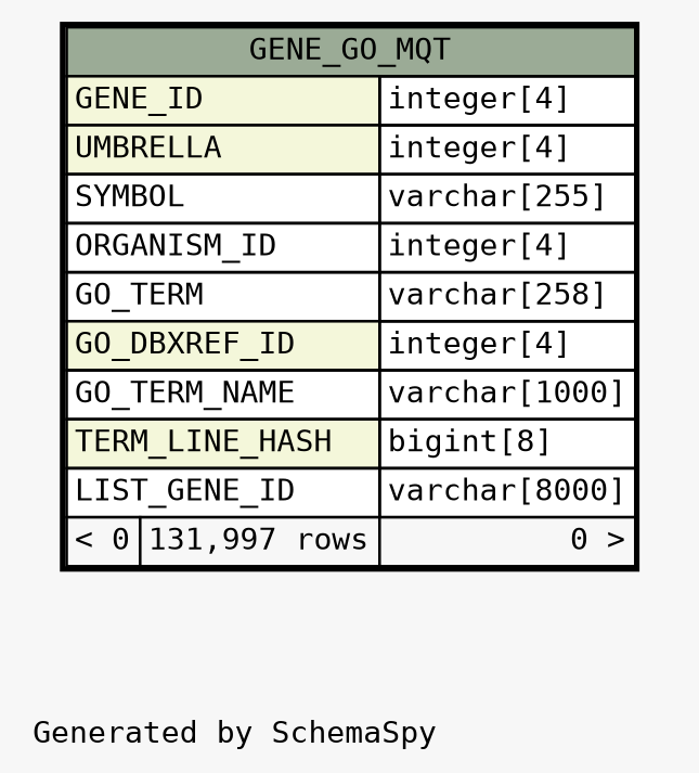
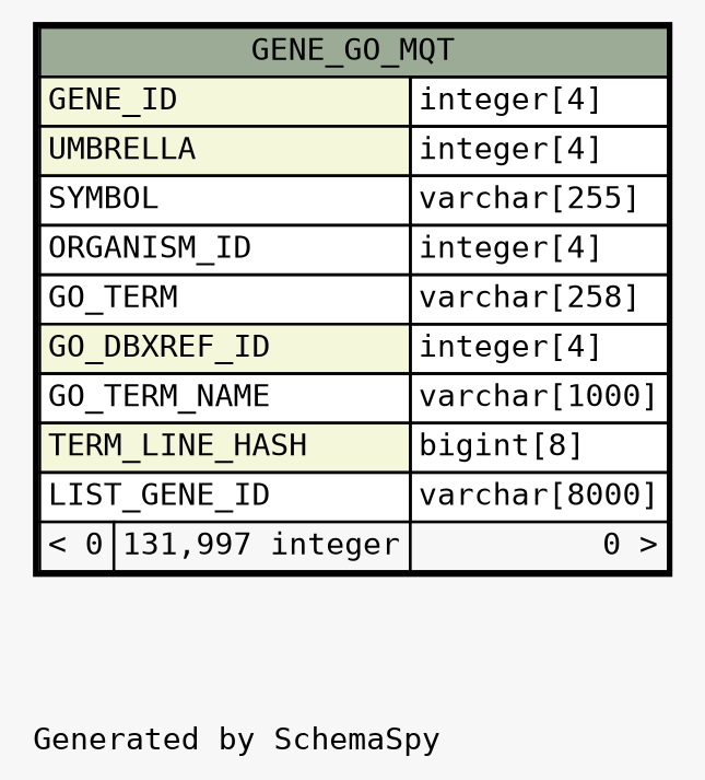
  digraph {
    bgcolor="#f7f7f7"
    fontname="DejaVu Sans Mono"
    fontsize=11
    label="\nGenerated by SchemaSpy"
    labeljust=l
    nodesep=0.18
    rankdir=RL
    ranksep=0.46
-   n1 [fontname="DejaVu Sans Mono" fontsize=11 label=<     <TABLE BORDER="2" CELLBORDER="1" CELLSPACING="0" BGCOLOR="#ffffff">       <TR><TD COLSPAN="3" BGCOLOR="#9bab96" ALIGN="CENTER">GENE_GO_MQT</TD></TR>       <TR><TD PORT="GENE_ID" COLSPAN="2" BGCOLOR="#f4f7da" ALIGN="LEFT">GENE_ID</TD><TD PORT="GENE_ID.type" ALIGN="LEFT">integer[4]</TD></TR>       <TR><TD PORT="UMBRELLA" COLSPAN="2" BGCOLOR="#f4f7da" ALIGN="LEFT">UMBRELLA</TD><TD PORT="UMBRELLA.type" ALIGN="LEFT">integer[4]</TD></TR>       <TR><TD PORT="SYMBOL" COLSPAN="2" ALIGN="LEFT">SYMBOL</TD><TD PORT="SYMBOL.type" ALIGN="LEFT">varchar[255]</TD></TR>       <TR><TD PORT="ORGANISM_ID" COLSPAN="2" ALIGN="LEFT">ORGANISM_ID</TD><TD PORT="ORGANISM_ID.type" ALIGN="LEFT">integer[4]</TD></TR>       <TR><TD PORT="GO_TERM" COLSPAN="2" ALIGN="LEFT">GO_TERM</TD><TD PORT="GO_TERM.type" ALIGN="LEFT">varchar[258]</TD></TR>       <TR><TD PORT="GO_DBXREF_ID" COLSPAN="2" BGCOLOR="#f4f7da" ALIGN="LEFT">GO_DBXREF_ID</TD><TD PORT="GO_DBXREF_ID.type" ALIGN="LEFT">integer[4]</TD></TR>       <TR><TD PORT="GO_TERM_NAME" COLSPAN="2" ALIGN="LEFT">GO_TERM_NAME</TD><TD PORT="GO_TERM_NAME.type" ALIGN="LEFT">varchar[1000]</TD></TR>       <TR><TD PORT="TERM_LINE_HASH" COLSPAN="2" BGCOLOR="#f4f7da" ALIGN="LEFT">TERM_LINE_HASH</TD><TD PORT="TERM_LINE_HASH.type" ALIGN="LEFT">bigint[8]</TD></TR>       <TR><TD PORT="LIST_GENE_ID" COLSPAN="2" ALIGN="LEFT">LIST_GENE_ID</TD><TD PORT="LIST_GENE_ID.type" ALIGN="LEFT">varchar[8000]</TD></TR>       <TR><TD ALIGN="LEFT" BGCOLOR="#f7f7f7">&lt; 0</TD><TD ALIGN="RIGHT" BGCOLOR="#f7f7f7">131,997 rows</TD><TD ALIGN="RIGHT" BGCOLOR="#f7f7f7">0 &gt;</TD></TR>     </TABLE>> shape=plaintext]
+   n1 [fontname="DejaVu Sans Mono" fontsize=11 label=<     <TABLE BORDER="2" CELLBORDER="1" CELLSPACING="0" BGCOLOR="#ffffff">       <TR><TD COLSPAN="3" BGCOLOR="#9bab96" ALIGN="CENTER">GENE_GO_MQT</TD></TR>       <TR><TD PORT="GENE_ID" COLSPAN="2" BGCOLOR="#f4f7da" ALIGN="LEFT">GENE_ID</TD><TD PORT="GENE_ID.type" ALIGN="LEFT">integer[4]</TD></TR>       <TR><TD PORT="UMBRELLA" COLSPAN="2" BGCOLOR="#f4f7da" ALIGN="LEFT">UMBRELLA</TD><TD PORT="UMBRELLA.type" ALIGN="LEFT">integer[4]</TD></TR>       <TR><TD PORT="SYMBOL" COLSPAN="2" ALIGN="LEFT">SYMBOL</TD><TD PORT="SYMBOL.type" ALIGN="LEFT">varchar[255]</TD></TR>       <TR><TD PORT="ORGANISM_ID" COLSPAN="2" ALIGN="LEFT">ORGANISM_ID</TD><TD PORT="ORGANISM_ID.type" ALIGN="LEFT">integer[4]</TD></TR>       <TR><TD PORT="GO_TERM" COLSPAN="2" ALIGN="LEFT">GO_TERM</TD><TD PORT="GO_TERM.type" ALIGN="LEFT">varchar[258]</TD></TR>       <TR><TD PORT="GO_DBXREF_ID" COLSPAN="2" BGCOLOR="#f4f7da" ALIGN="LEFT">GO_DBXREF_ID</TD><TD PORT="GO_DBXREF_ID.type" ALIGN="LEFT">integer[4]</TD></TR>       <TR><TD PORT="GO_TERM_NAME" COLSPAN="2" ALIGN="LEFT">GO_TERM_NAME</TD><TD PORT="GO_TERM_NAME.type" ALIGN="LEFT">varchar[1000]</TD></TR>       <TR><TD PORT="TERM_LINE_HASH" COLSPAN="2" BGCOLOR="#f4f7da" ALIGN="LEFT">TERM_LINE_HASH</TD><TD PORT="TERM_LINE_HASH.type" ALIGN="LEFT">bigint[8]</TD></TR>       <TR><TD PORT="LIST_GENE_ID" COLSPAN="2" ALIGN="LEFT">LIST_GENE_ID</TD><TD PORT="LIST_GENE_ID.type" ALIGN="LEFT">varchar[8000]</TD></TR>       <TR><TD ALIGN="LEFT" BGCOLOR="#f7f7f7">&lt; 0</TD><TD ALIGN="RIGHT" BGCOLOR="#f7f7f7">131,997 integer</TD><TD ALIGN="RIGHT" BGCOLOR="#f7f7f7">0 &gt;</TD></TR>     </TABLE>> shape=plaintext]
  }
